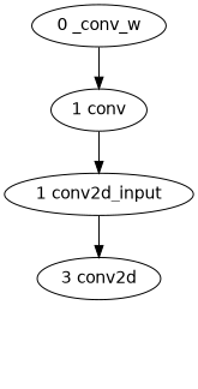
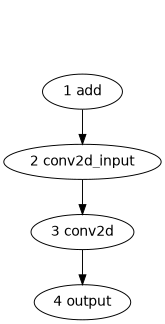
  strict digraph {
    fontname="DejaVu Sans"
    node [fontname="DejaVu Sans"]
    edge [fontname="DejaVu Sans"]
-   "0 _conv_w" [type=get_attr]
-   "1 add" [type=add label="1 conv"]
-   "2 conv2d_input" [type=input label="1 conv2d_input"]
+   "1 add" [type=add]
+   "2 conv2d_input" [type=input]
    "3 conv2d" [type=conv2d]
-   "0 _conv_w" -> "1 add"
+   "4 output" [type=output]
    "1 add" -> "2 conv2d_input"
    "2 conv2d_input" -> "3 conv2d"
+   "3 conv2d" -> "4 output"
  }
